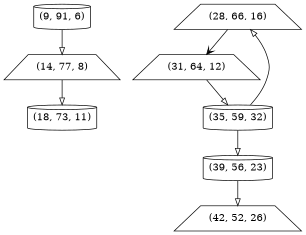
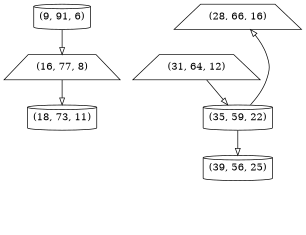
  digraph {
    node [shape=cylinder]
    edge [arrowhead=onormal]
    n1 [label="(9, 91, 6)"]
-   "(14, 77, 8)" [shape=trapezium]
+   "(14, 77, 8)" [shape=trapezium label="(16, 77, 8)"]
    "(18, 73, 11)"
    "(28, 66, 16)" [shape=trapezium]
    n5 [label="(31, 64, 12)" shape=trapezium]
-   "(35, 59, 22)" [label="(35, 59, 32)"]
-   "(39, 56, 25)" [label="(39, 56, 23)"]
-   "(42, 52, 26)" [shape=trapezium]
+   "(35, 59, 22)"
+   "(39, 56, 25)"
    n1 -> "(14, 77, 8)"
    "(14, 77, 8)" -> "(18, 73, 11)"
-   "(28, 66, 16)" -> n5 [arrowhead=vee]
    n5 -> "(35, 59, 22)"
    "(35, 59, 22)" -> "(28, 66, 16)"
    "(35, 59, 22)" -> "(39, 56, 25)"
-   "(39, 56, 25)" -> "(42, 52, 26)"
  }
